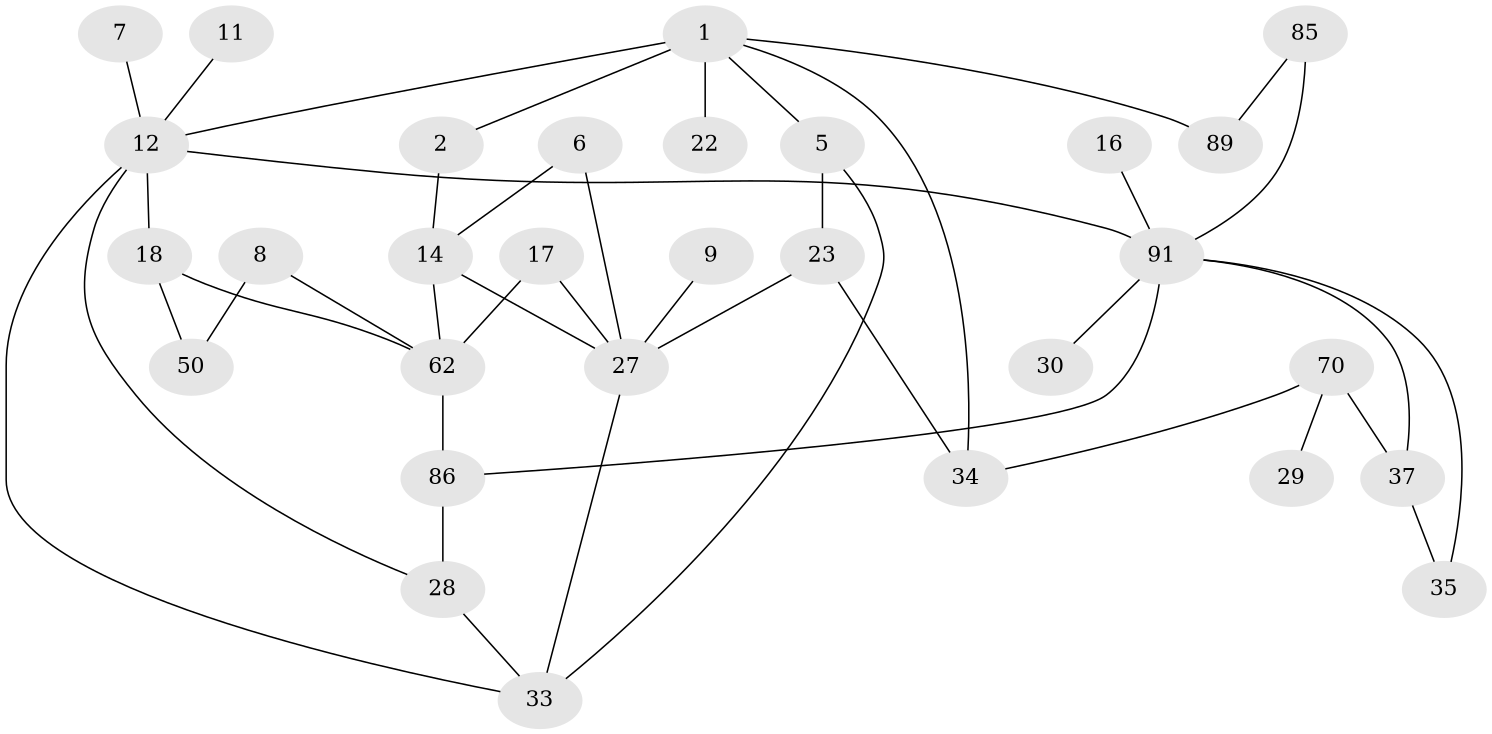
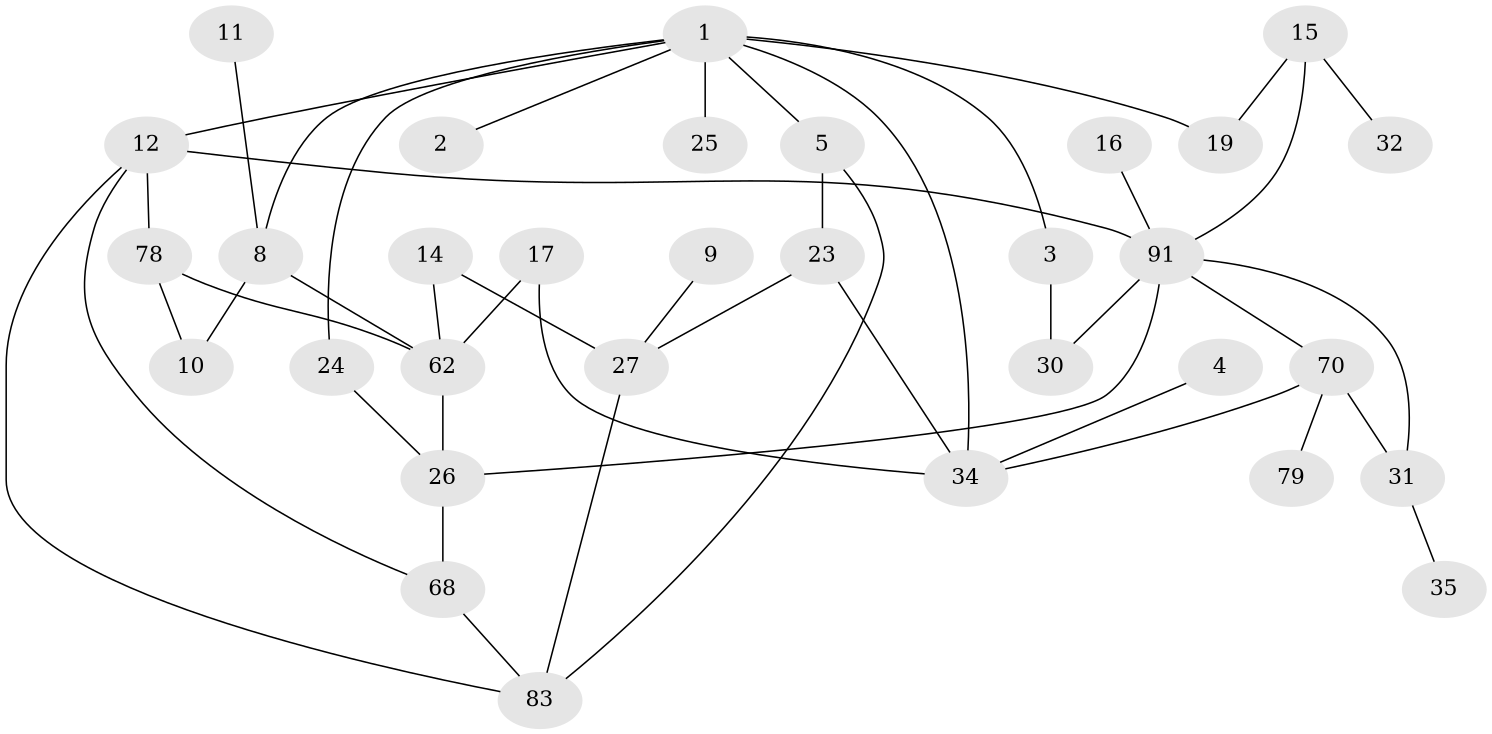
  graph {
    node [color=gray90 style=filled]
    edge [weight=1.0]
    1
    2
+   3
    5
    8
    12
-   19 [label=89]
-   25 [label=22]
+   19
+   24
+   25
    34
    14
    30
    23
-   33
-   10 [label=50]
+   33 [label=83]
+   10
    n16 [label=62]
-   18
+   18 [label=78]
    n18 [label=91]
-   28
-   26 [label=86]
+   28 [label=68]
+   26
    27
-   6
-   7
+   4
    9
    11
    35
-   31 [label=37]
-   15 [label=85]
+   31
+   15
+   32
    16
    17
    n33 [label=70]
-   29
+   29 [label=79]
    1 -- 2
+   1 -- 3
    1 -- 5
+   1 -- 8
    1 -- 12
    1 -- 19
+   1 -- 24
    1 -- 25
    1 -- 34
-   2 -- 14
+   3 -- 30
    5 -- 23
    5 -- 33
    8 -- 10
    8 -- n16
    12 -- 33
    12 -- 18
    12 -- n18 [weight=2.0]
    12 -- 28
+   24 -- 26
    14 -- n16
    14 -- 27
    23 -- 34
    23 -- 27
    n16 -- 26
    18 -- 10
    18 -- n16
    n18 -- 30
    n18 -- 26
-   n18 -- 35
+   n18 -- n33
    n18 -- 31
    28 -- 33
    26 -- 28
    27 -- 33
-   6 -- 14
-   6 -- 27
-   7 -- 12
+   4 -- 34
    9 -- 27
-   11 -- 12
+   11 -- 8
    31 -- 35
    15 -- 19
    15 -- n18
+   15 -- 32
    16 -- n18
-   17 -- 27
+   17 -- 34
    17 -- n16
    n33 -- 34
    n33 -- 31
    n33 -- 29
  }
